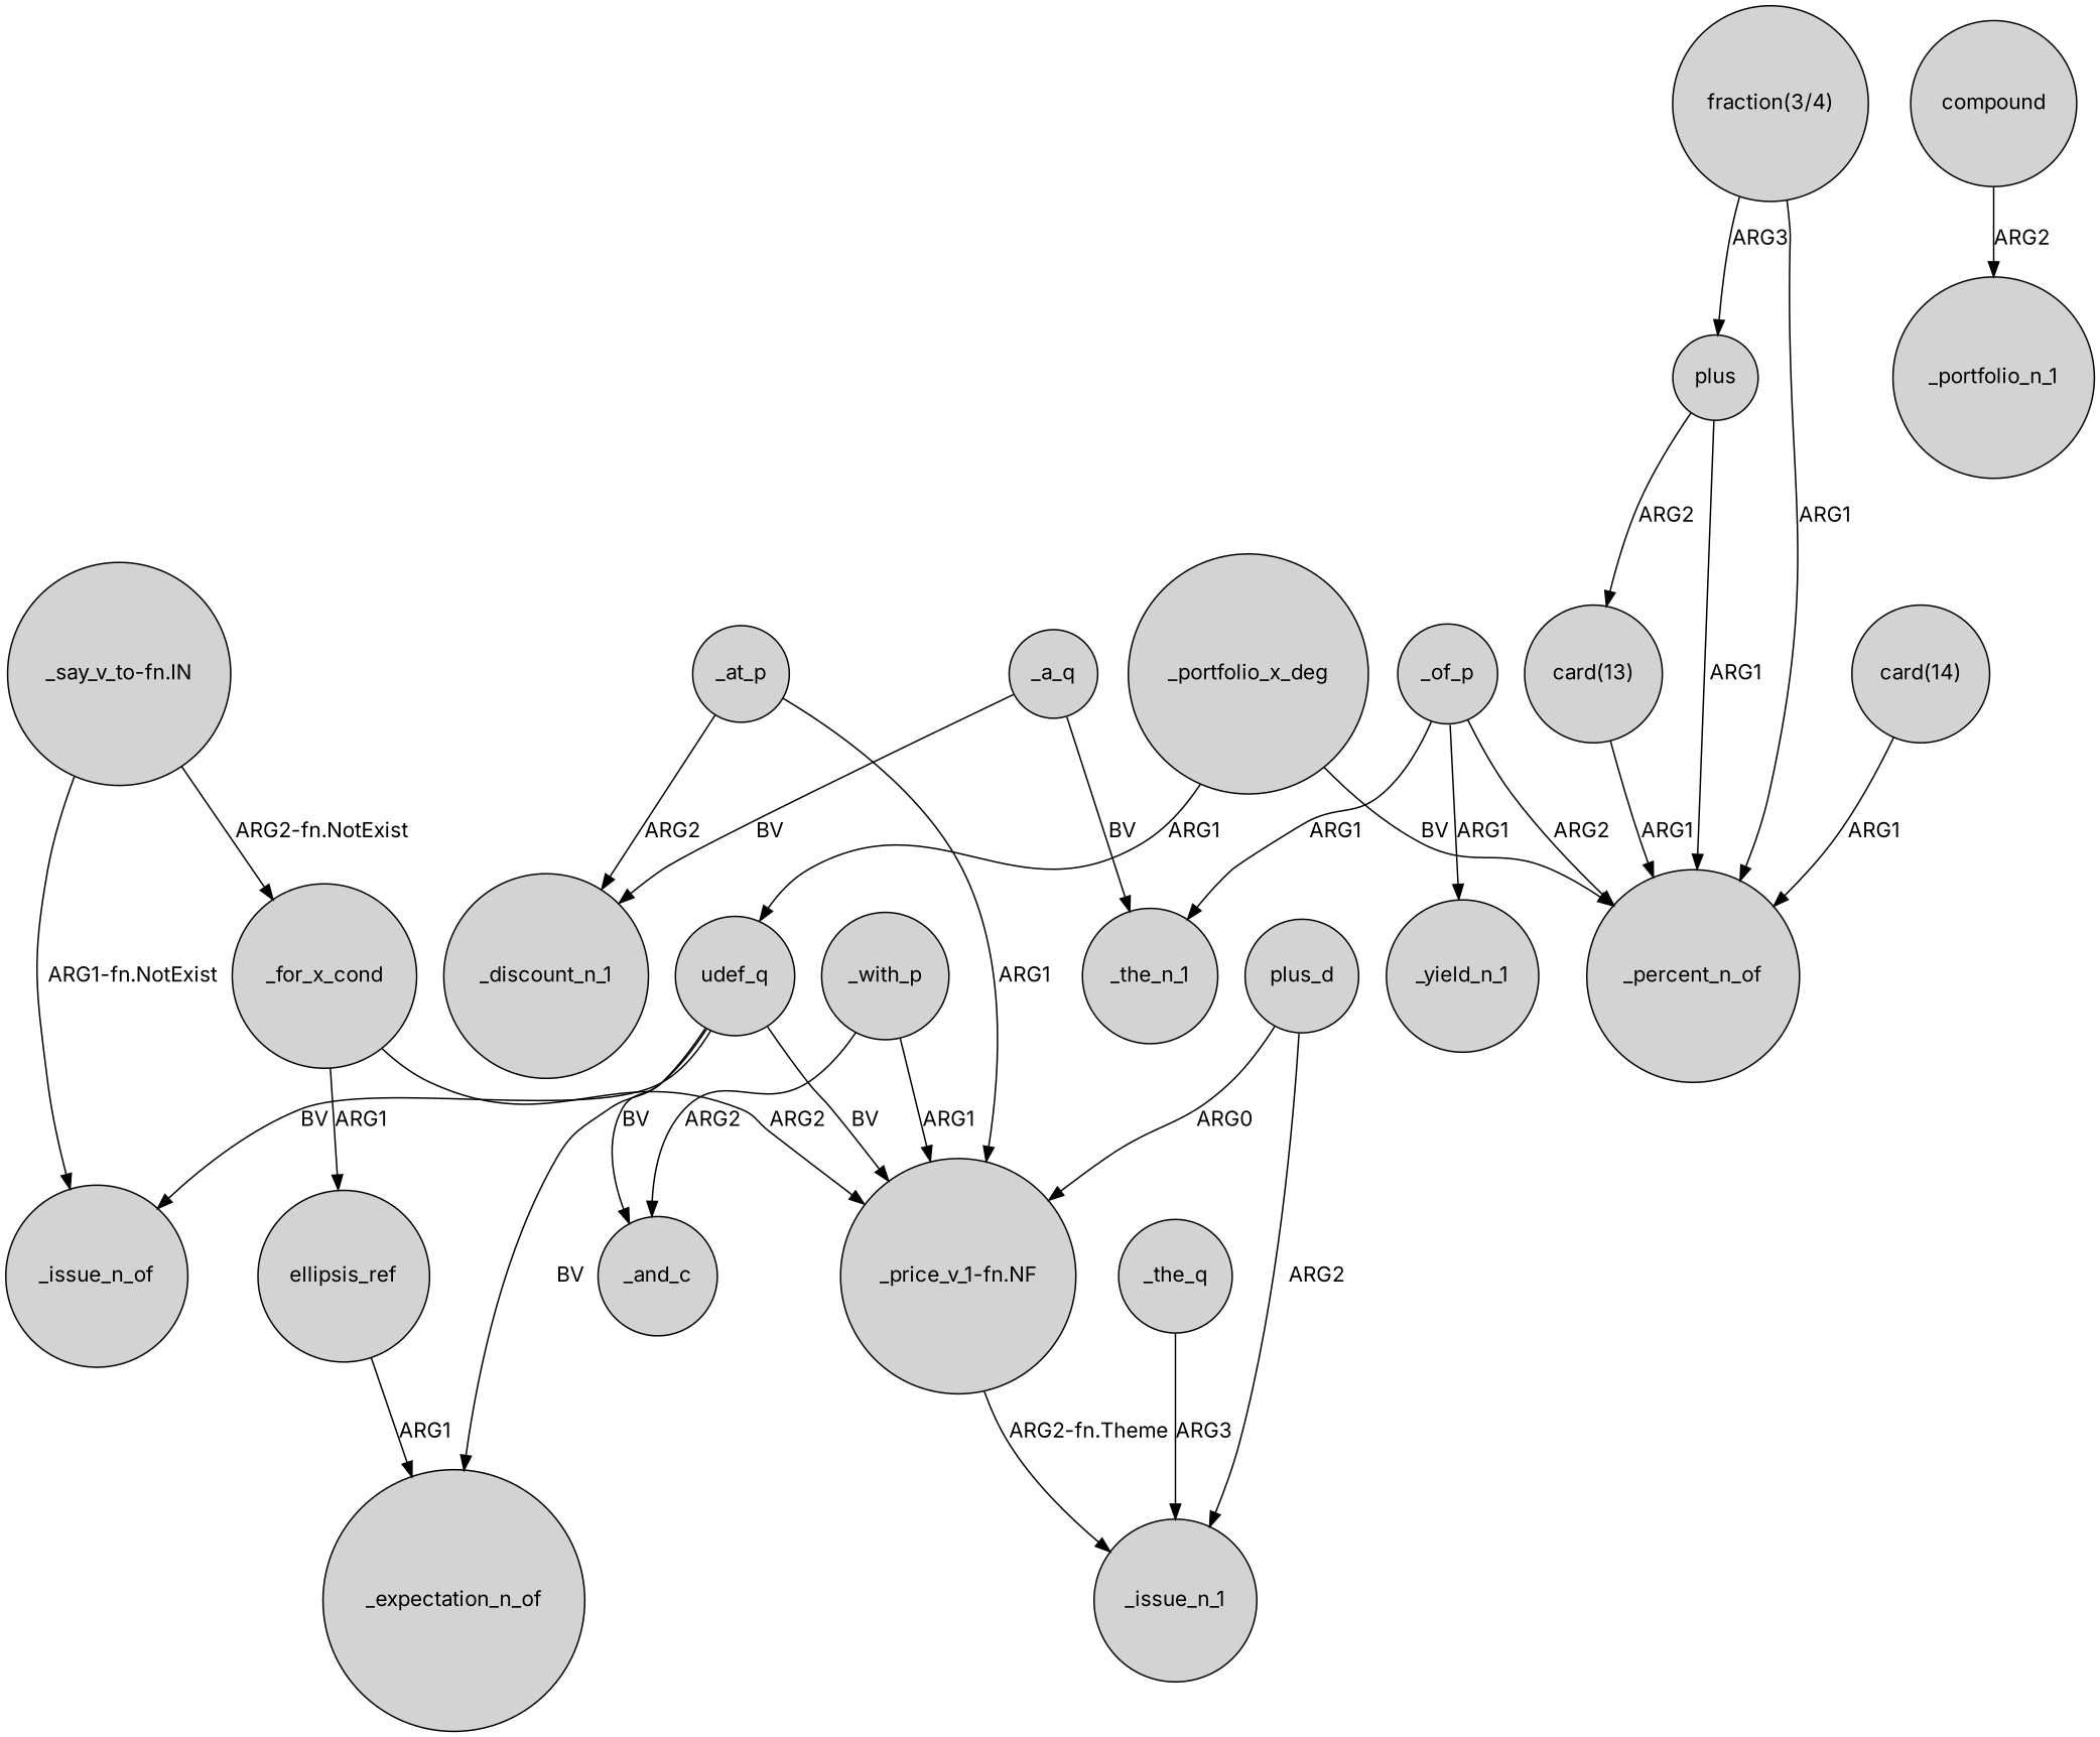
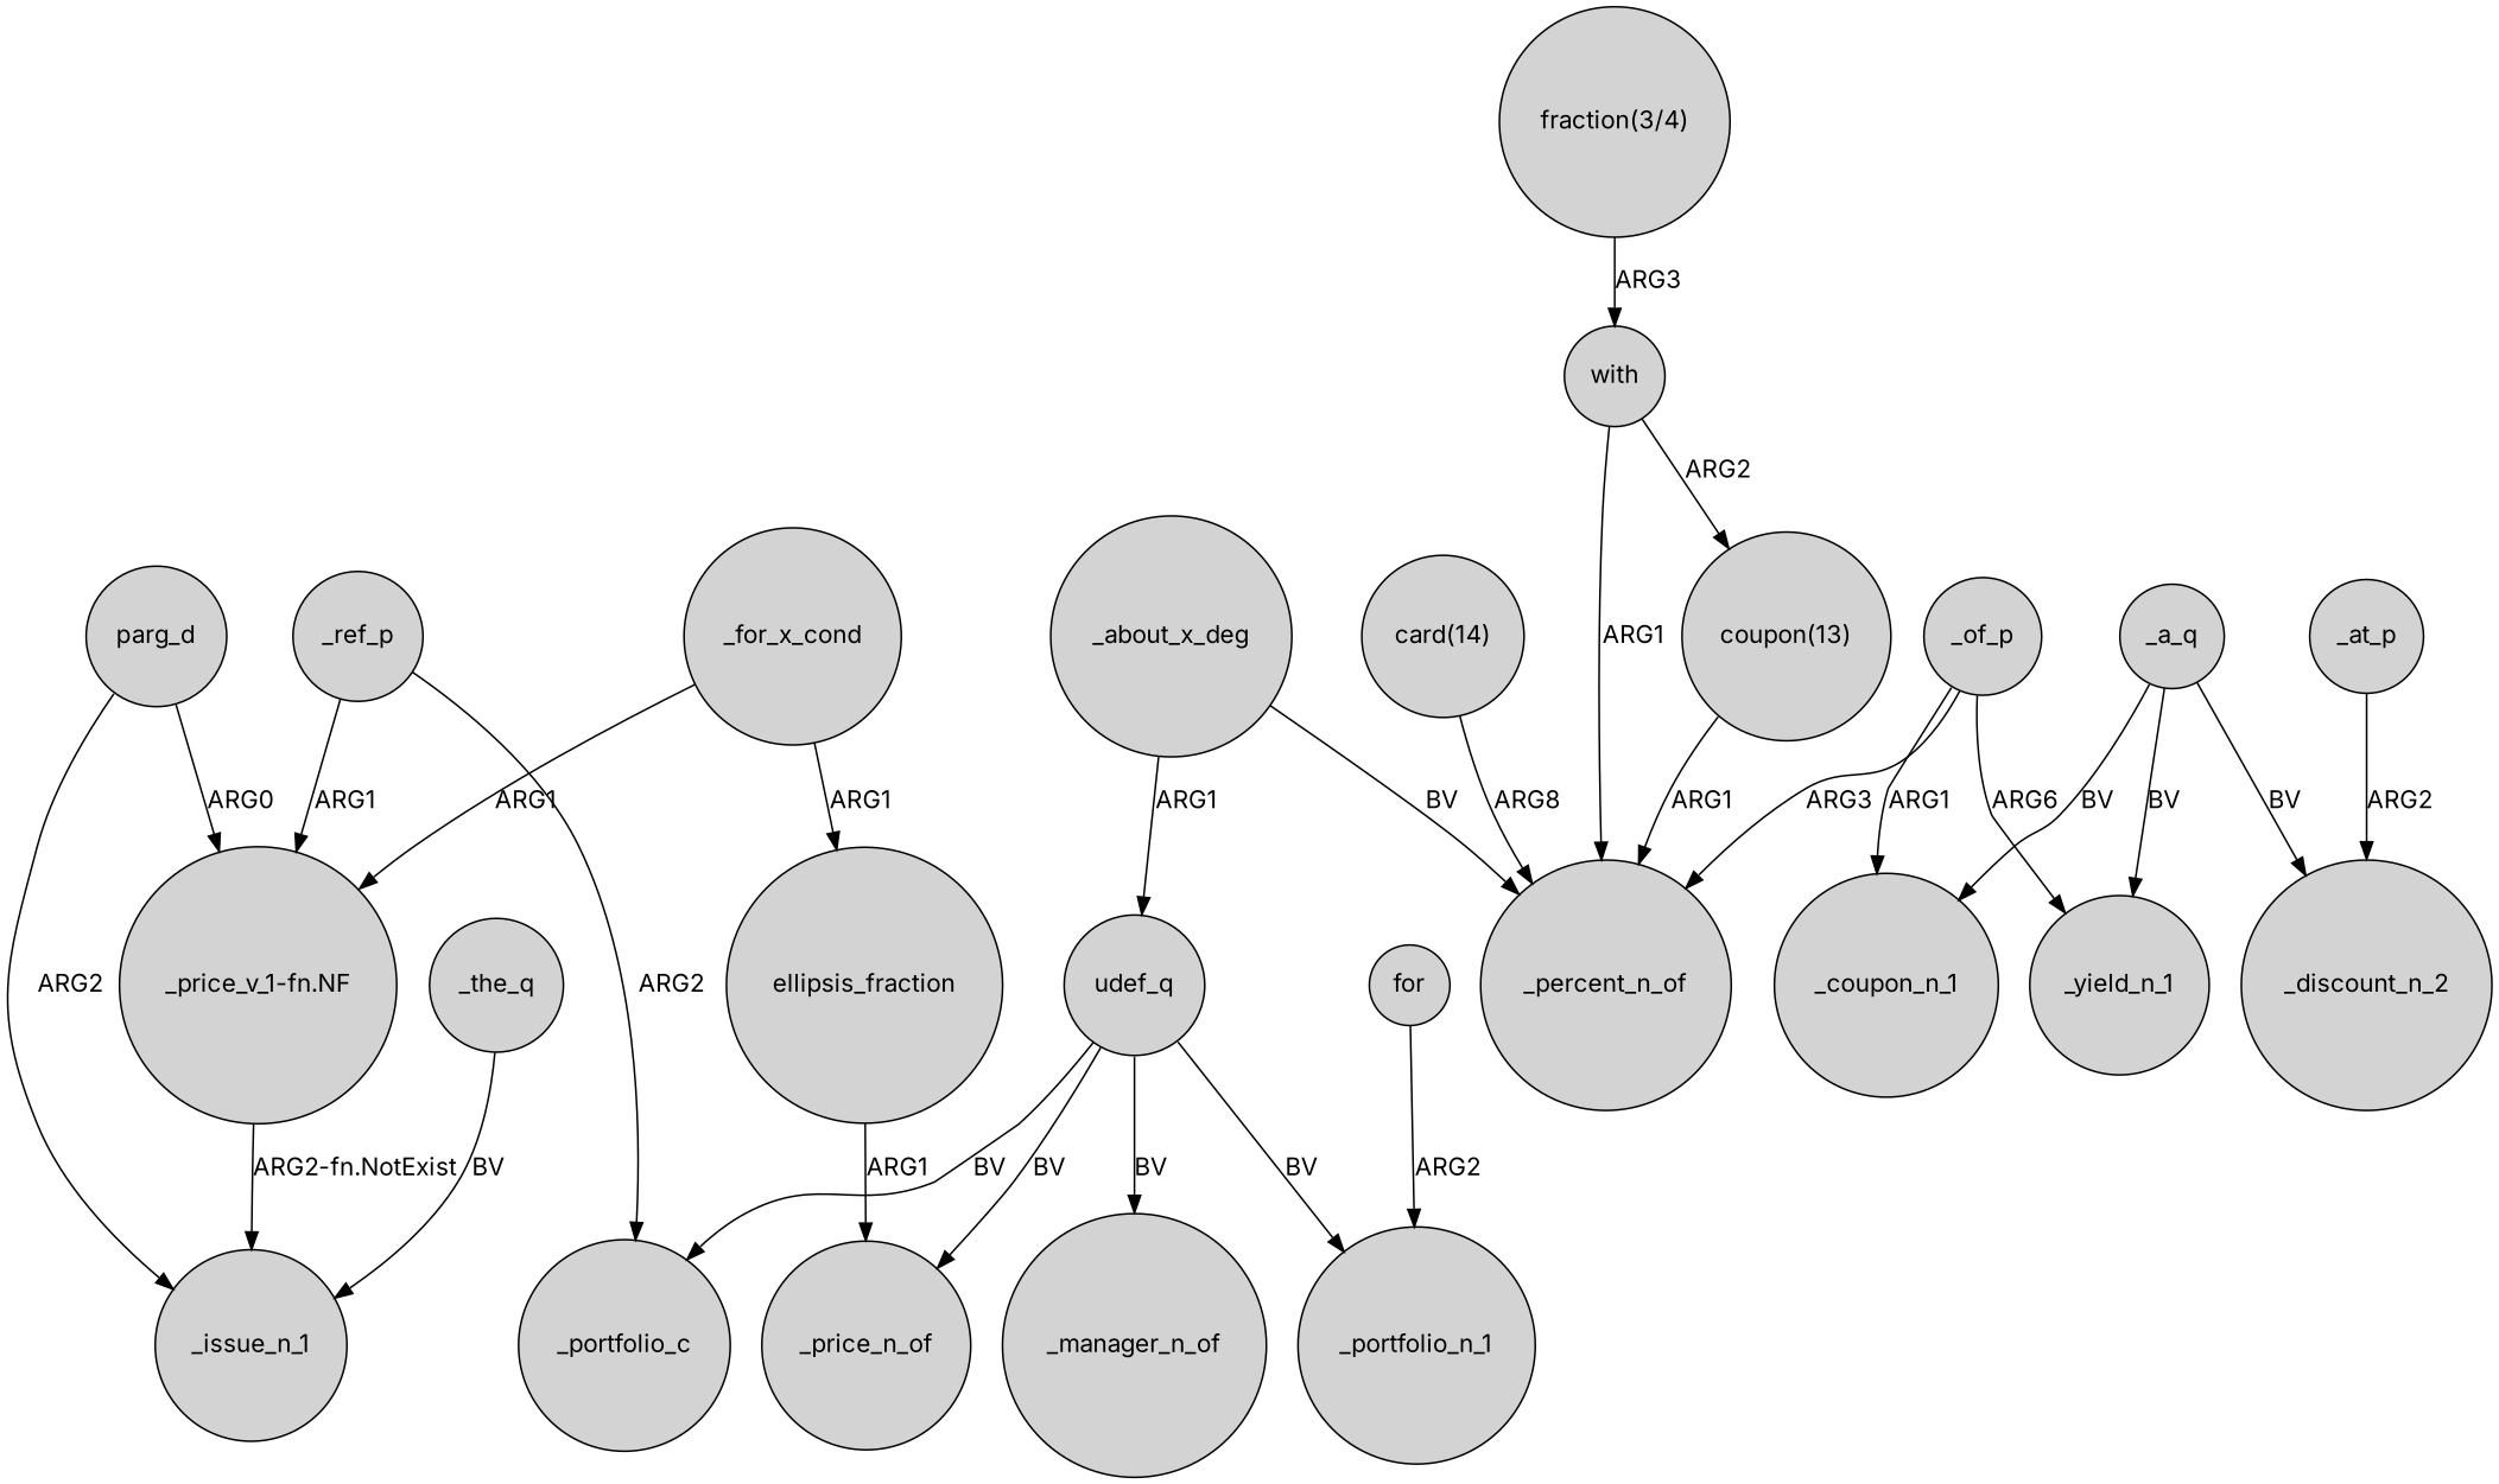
  digraph {
    fontname=Inter
    node [fontname=Inter shape=circle style=filled]
    edge [fontname=Inter]
-   _with_p
-   _and_c
+   _with_p [label=_ref_p]
+   _and_c [label=_portfolio_c]
    "_price_v_1-fn.NF"
    _issue_n_1
-   compound
+   compound [label=for]
    _portfolio_n_1
    _for_x_cond
-   ellipsis_ref
-   _expectation_n_of
+   ellipsis_ref [label=ellipsis_fraction]
+   _expectation_n_of [label=_price_n_of]
    _of_p
-   _coupon_n_1 [label=_the_n_1]
+   _coupon_n_1
    _percent_n_of
    _yield_n_1
-   plus
-   "card(13)"
+   plus [label=with]
+   "card(13)" [label="coupon(13)"]
    "fraction(3/4)"
    _a_q
-   _discount_n_1
+   _discount_n_1 [label=_discount_n_2]
    _the_q
-   _about_x_deg [label=_portfolio_x_deg]
+   _about_x_deg
    udef_q
-   _manager_n_of [label=_issue_n_of]
+   _manager_n_of
    _at_p
    "card(14)"
-   "_say_v_to-fn.IN"
-   parg_d [label=plus_d]
+   parg_d
    _with_p -> _and_c [label=ARG2]
    _with_p -> "_price_v_1-fn.NF" [label=ARG1]
-   "_price_v_1-fn.NF" -> _issue_n_1 [label="ARG2-fn.Theme"]
+   "_price_v_1-fn.NF" -> _issue_n_1 [label="ARG2-fn.NotExist"]
    compound -> _portfolio_n_1 [label=ARG2]
-   _for_x_cond -> "_price_v_1-fn.NF" [label=ARG2]
+   _for_x_cond -> "_price_v_1-fn.NF" [label=ARG1]
    _for_x_cond -> ellipsis_ref [label=ARG1]
    ellipsis_ref -> _expectation_n_of [label=ARG1]
    _of_p -> _coupon_n_1 [label=ARG1]
-   _of_p -> _percent_n_of [label=ARG2]
-   _of_p -> _yield_n_1 [label=ARG1]
+   _of_p -> _percent_n_of [label=ARG3]
+   _of_p -> _yield_n_1 [label=ARG6]
    plus -> _percent_n_of [label=ARG1]
    plus -> "card(13)" [label=ARG2]
    "card(13)" -> _percent_n_of [label=ARG1]
-   "fraction(3/4)" -> _percent_n_of [label=ARG1]
    "fraction(3/4)" -> plus [label=ARG3]
    _a_q -> _coupon_n_1 [label=BV]
+   _a_q -> _yield_n_1 [label=BV]
    _a_q -> _discount_n_1 [label=BV]
-   _the_q -> _issue_n_1 [label=ARG3]
+   _the_q -> _issue_n_1 [label=BV]
    _about_x_deg -> _percent_n_of [label=BV]
    _about_x_deg -> udef_q [label=ARG1]
    udef_q -> _and_c [label=BV]
-   udef_q -> "_price_v_1-fn.NF" [label=BV]
+   udef_q -> _portfolio_n_1 [label=BV]
    udef_q -> _expectation_n_of [label=BV]
    udef_q -> _manager_n_of [label=BV]
-   _at_p -> "_price_v_1-fn.NF" [label=ARG1]
    _at_p -> _discount_n_1 [label=ARG2]
-   "card(14)" -> _percent_n_of [label=ARG1]
-   "_say_v_to-fn.IN" -> _for_x_cond [label="ARG2-fn.NotExist"]
-   "_say_v_to-fn.IN" -> _manager_n_of [label="ARG1-fn.NotExist"]
+   "card(14)" -> _percent_n_of [label=ARG8]
    parg_d -> "_price_v_1-fn.NF" [label=ARG0]
    parg_d -> _issue_n_1 [label=ARG2]
  }
